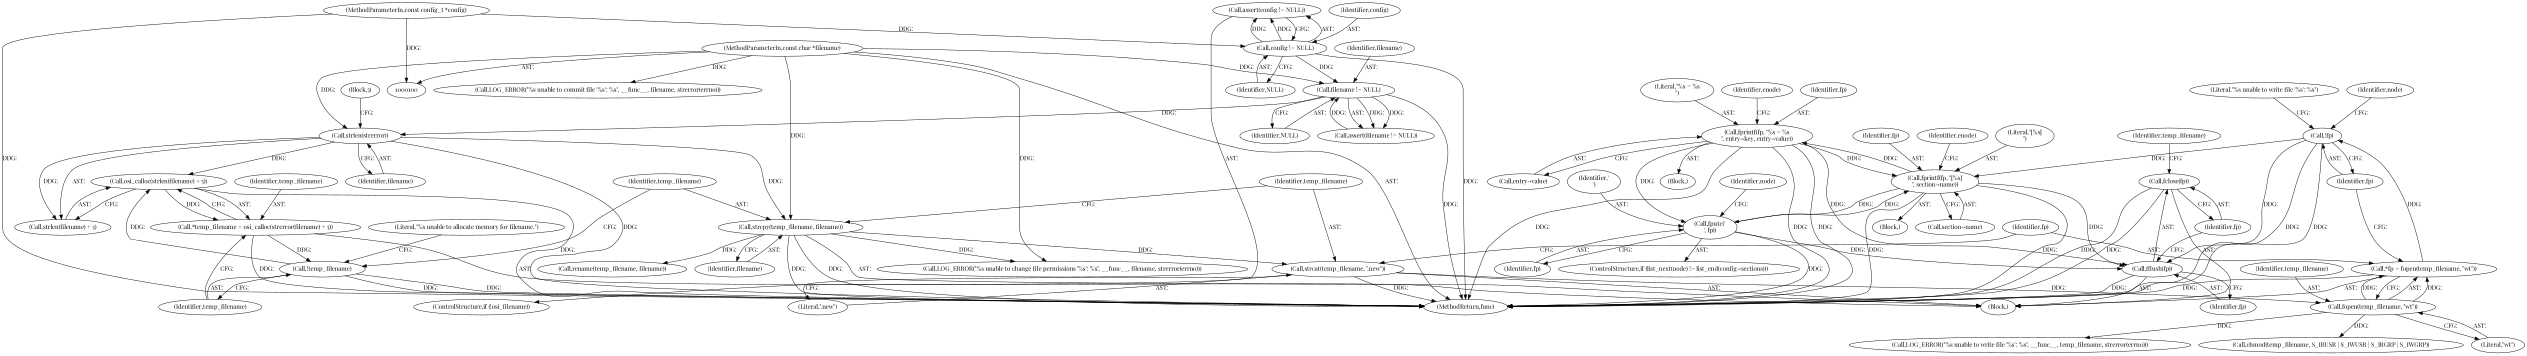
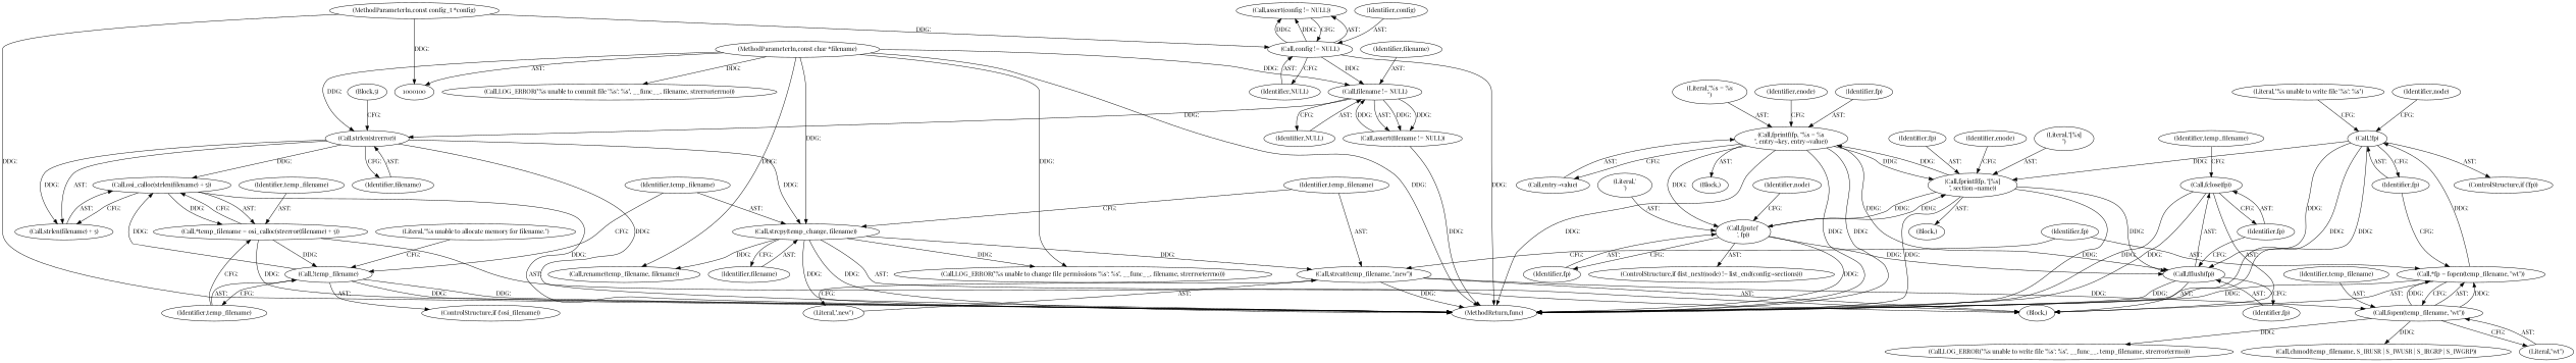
  digraph {
    fontname="Playfair Display"
    node [fontname="Playfair Display"]
    edge [fontname="Playfair Display"]
    n1 [label="(Call,fclose(fp))"]
    n2 [label="(Identifier,fp)"]
    n3 [label="(MethodReturn,func)"]
    n4 [label="(Block,)"]
    n5 [label="(Call,fflush(fp))"]
    n6 [label="(Identifier,fp)"]
    n7 [label="(Call,fprintf(fp, \"%s = %s\n\", entry->key, entry->value))"]
    n8 [label="(Call,fprintf(fp, \"[%s]\n\", section->name))"]
    n9 [label="(Call,fputc('\n', fp))"]
    n10 [label="(Call,entry->value)"]
    n11 [label="(Block,)"]
    n12 [label="(Block,)"]
-   n13 [label="(Call,section->name)"]
    n14 [label="(Identifier,fp)"]
    n15 [label="(ControlStructure,if (list_next(node) != list_end(config->sections)))"]
    n16 [label="(Call,!fp)"]
+   n17 [label="(ControlStructure,if (!fp))"]
    n18 [label="(Identifier,fp)"]
    n19 [label="(Call,*fp = fopen(temp_filename, \"wt\"))"]
    n20 [label="(Call,fopen(temp_filename, \"wt\"))"]
    n21 [label="(Call,LOG_ERROR(\"%s unable to write file '%s': %s\", __func__, temp_filename, strerror(errno)))"]
    n22 [label="(Call,chmod(temp_filename, S_IRUSR | S_IWUSR | S_IRGRP | S_IWGRP))"]
    n23 [label="(Literal,\"wt\")"]
    n24 [label="(Call,strcat(temp_filename, \".new\"))"]
    n25 [label="(Literal,\".new\")"]
-   n26 [label="(Call,strcpy(temp_filename, filename))"]
+   n26 [label="(Call,strcpy(temp_change, filename))"]
    n27 [label="(Call,LOG_ERROR(\"%s unable to change file permissions '%s': %s\", __func__, filename, strerror(errno)))"]
    n28 [label="(Call,rename(temp_filename, filename))"]
    n29 [label="(Identifier,filename)"]
    n30 [label="(Call,!temp_filename)"]
    n31 [label="(Identifier,temp_filename)"]
    n32 [label="(ControlStructure,if (!osi_filename))"]
    n33 [label="(Call,osi_calloc(strlen(filename) + 5))"]
    n34 [label="(Call,*temp_filename = osi_calloc(strerror(filename) + 5))"]
    n35 [label="(Call,strlen(filename) + 5)"]
    n36 [label="(Call,strlen(strerror))"]
    n37 [label="(Identifier,filename)"]
    n38 [label="(Call,filename != NULL)"]
    n39 [label="(Identifier,NULL)"]
    n40 [label="(Call,assert(filename != NULL))"]
    n41 [label="(MethodParameterIn,const char *filename)"]
    n42 [label="(Call,LOG_ERROR(\"%s unable to commit file '%s': %s\", __func__, filename, strerror(errno)))"]
    1000100
    n44 [label="(Call,config != NULL)"]
    n45 [label="(Identifier,NULL)"]
    n46 [label="(Call,assert(config != NULL))"]
    n47 [label="(MethodParameterIn,const config_t *config)"]
    n48 [label="(Identifier,enode)"]
    n49 [label="(Block,5)"]
    n50 [label="(Literal,\"%s unable to write file '%s': %s\")"]
    n51 [label="(Identifier,node)"]
    n52 [label="(Identifier,fp)"]
-   n53 [label="(Identifier,'\n')"]
+   n53 [label="(Literal,'\n')"]
    n54 [label="(Identifier,enode)"]
    n55 [label="(Identifier,temp_filename)"]
    n56 [label="(Identifier,fp)"]
    n57 [label="(Identifier,temp_filename)"]
    n58 [label="(Identifier,filename)"]
    n59 [label="(Identifier,config)"]
    n60 [label="(Identifier,temp_filename)"]
    n61 [label="(Identifier,node)"]
    n62 [label="(Identifier,fp)"]
    n63 [label="(Identifier,temp_filename)"]
    n64 [label="(Literal,\"%s = %s\n\")"]
    n65 [label="(Literal,\"[%s]\n\")"]
    n66 [label="(Identifier,temp_filename)"]
    n67 [label="(Literal,\"%s unable to allocate memory for filename.\")"]
    n1 -> n2 [label="CFG: "]
    n1 -> n3 [label="DDG: "]
    n1 -> n3 [label="DDG: "]
    n1 -> n4 [label="AST: "]
    n2 -> n1 [label="AST: "]
    n2 -> n5 [label="CFG: "]
    n5 -> n1 [label="AST: "]
    n5 -> n3 [label="DDG: "]
    n5 -> n4 [label="AST: "]
    n5 -> n6 [label="CFG: "]
    n6 -> n5 [label="AST: "]
    n7 -> n3 [label="DDG: "]
    n7 -> n3 [label="DDG: "]
    n7 -> n3 [label="DDG: "]
    n7 -> n5 [label="DDG: "]
    n7 -> n8 [label="DDG: "]
    n7 -> n9 [label="DDG: "]
    n7 -> n10 [label="CFG: "]
    n7 -> n11 [label="AST: "]
    n8 -> n3 [label="DDG: "]
    n8 -> n3 [label="DDG: "]
    n8 -> n5 [label="DDG: "]
    n8 -> n7 [label="DDG: "]
    n8 -> n9 [label="DDG: "]
    n8 -> n12 [label="AST: "]
-   n8 -> n13 [label="CFG: "]
    n9 -> n3 [label="DDG: "]
    n9 -> n5 [label="DDG: "]
    n9 -> n8 [label="DDG: "]
    n9 -> n14 [label="CFG: "]
    n9 -> n15 [label="AST: "]
    n10 -> n7 [label="AST: "]
-   n13 -> n8 [label="AST: "]
    n14 -> n9 [label="AST: "]
    n16 -> n3 [label="DDG: "]
    n16 -> n3 [label="DDG: "]
    n16 -> n5 [label="DDG: "]
    n16 -> n8 [label="DDG: "]
+   n16 -> n17 [label="AST: "]
    n16 -> n18 [label="CFG: "]
    n18 -> n16 [label="AST: "]
    n18 -> n19 [label="CFG: "]
    n19 -> n3 [label="DDG: "]
    n19 -> n4 [label="AST: "]
    n19 -> n16 [label="DDG: "]
    n19 -> n20 [label="CFG: "]
    n20 -> n19 [label="AST: "]
    n20 -> n19 [label="DDG: "]
    n20 -> n19 [label="DDG: "]
    n20 -> n21 [label="DDG: "]
    n20 -> n22 [label="DDG: "]
    n20 -> n23 [label="CFG: "]
    n23 -> n20 [label="AST: "]
    n24 -> n3 [label="DDG: "]
    n24 -> n4 [label="AST: "]
    n24 -> n20 [label="DDG: "]
    n24 -> n25 [label="CFG: "]
    n25 -> n24 [label="AST: "]
    n26 -> n3 [label="DDG: "]
    n26 -> n3 [label="DDG: "]
    n26 -> n4 [label="AST: "]
    n26 -> n24 [label="DDG: "]
    n26 -> n27 [label="DDG: "]
    n26 -> n28 [label="DDG: "]
    n26 -> n29 [label="CFG: "]
    n29 -> n26 [label="AST: "]
    n30 -> n3 [label="DDG: "]
    n30 -> n3 [label="DDG: "]
    n30 -> n31 [label="CFG: "]
-   n46 -> n32 [label="AST: "]
+   n30 -> n32 [label="AST: "]
    n30 -> n33 [label="DDG: "]
    n31 -> n30 [label="AST: "]
    n31 -> n34 [label="CFG: "]
    n33 -> n3 [label="DDG: "]
    n33 -> n34 [label="AST: "]
    n33 -> n34 [label="DDG: "]
    n33 -> n35 [label="CFG: "]
    n34 -> n3 [label="DDG: "]
    n34 -> n4 [label="AST: "]
    n34 -> n30 [label="DDG: "]
    n34 -> n33 [label="CFG: "]
    n35 -> n33 [label="AST: "]
    n36 -> n3 [label="DDG: "]
    n36 -> n26 [label="DDG: "]
    n36 -> n33 [label="DDG: "]
    n36 -> n35 [label="AST: "]
    n36 -> n35 [label="DDG: "]
    n36 -> n37 [label="CFG: "]
    n37 -> n36 [label="AST: "]
-   n38 -> n3 [label="DDG: "]
+   n40 -> n3 [label="DDG: "]
    n38 -> n36 [label="DDG: "]
    n38 -> n39 [label="CFG: "]
    n38 -> n40 [label="AST: "]
    n38 -> n40 [label="DDG: "]
    n38 -> n40 [label="DDG: "]
    n39 -> n38 [label="AST: "]
    n40 -> n38 [label="DDG: "]
-   n41 -> n3 [label="AST: "]
+   n41 -> n3 [label="DDG: "]
    n41 -> n26 [label="DDG: "]
    n41 -> n27 [label="DDG: "]
+   n41 -> n28 [label="DDG: "]
    n41 -> n36 [label="DDG: "]
    n41 -> n38 [label="DDG: "]
    n41 -> n42 [label="DDG: "]
    n41 -> 1000100 [label="AST: "]
    n44 -> n3 [label="DDG: "]
    n44 -> n38 [label="DDG: "]
    n44 -> n45 [label="CFG: "]
    n44 -> n46 [label="AST: "]
    n44 -> n46 [label="DDG: "]
    n44 -> n46 [label="DDG: "]
    n45 -> n44 [label="AST: "]
    n46 -> n44 [label="CFG: "]
    n47 -> n3 [label="DDG: "]
    n47 -> 1000100 [label="DDG: "]
    n47 -> n44 [label="DDG: "]
    n48 -> n7 [label="CFG: "]
    n49 -> n36 [label="CFG: "]
    n50 -> n16 [label="CFG: "]
    n51 -> n16 [label="CFG: "]
    n52 -> n8 [label="AST: "]
    n53 -> n9 [label="AST: "]
    n54 -> n8 [label="CFG: "]
    n55 -> n34 [label="AST: "]
    n56 -> n7 [label="AST: "]
    n57 -> n1 [label="CFG: "]
    n58 -> n38 [label="AST: "]
    n59 -> n44 [label="AST: "]
    n60 -> n24 [label="AST: "]
    n60 -> n26 [label="CFG: "]
    n61 -> n9 [label="CFG: "]
    n62 -> n19 [label="AST: "]
    n62 -> n24 [label="CFG: "]
    n63 -> n26 [label="AST: "]
    n63 -> n30 [label="CFG: "]
    n64 -> n7 [label="AST: "]
    n65 -> n8 [label="AST: "]
    n66 -> n20 [label="AST: "]
    n67 -> n30 [label="CFG: "]
  }
